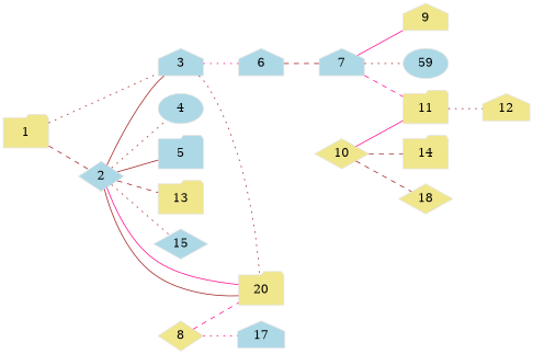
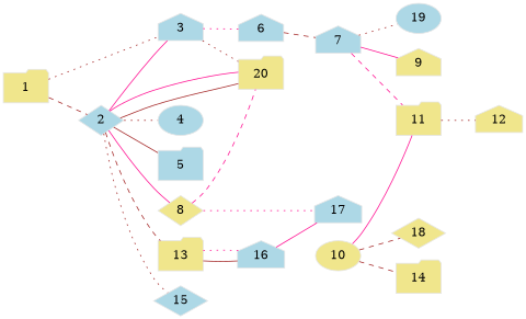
  graph {
    rankdir=LR
    node [color=gray90 fillcolor=khaki shape=house style=filled]
    edge [color=brown style=dotted]
    1 [shape=folder]
    2 [fillcolor=lightblue shape=diamond]
    3 [fillcolor=lightblue]
    4 [fillcolor=lightblue shape=ellipse]
    5 [fillcolor=lightblue shape=folder]
    8 [shape=diamond]
    13 [shape=folder]
    15 [fillcolor=lightblue shape=diamond]
    20 [shape=folder]
    6 [fillcolor=lightblue]
    17 [fillcolor=lightblue]
+   16 [fillcolor=lightblue]
    7 [fillcolor=lightblue]
-   10 [shape=diamond]
+   10 [shape=ellipse]
    11 [shape=folder]
    14 [shape=folder]
    18 [shape=diamond]
    9
-   19 [fillcolor=lightblue shape=ellipse label=59]
+   19 [fillcolor=lightblue shape=ellipse]
    12
    1 -- 2 [style=dashed]
    1 -- 3
-   2 -- 3 [style=solid]
+   2 -- 3 [color=deeppink style=solid]
    2 -- 4
    2 -- 5 [style=solid]
+   2 -- 8 [color=deeppink style=solid]
    2 -- 13 [style=dashed]
    2 -- 15
    2 -- 20 [style=solid]
    2 -- 20 [color=deeppink style=solid]
    3 -- 20
    3 -- 6 [color=deeppink]
    8 -- 20 [color=deeppink style=dashed]
    8 -- 17 [color=deeppink]
+   13 -- 16 [style=solid]
+   13 -- 16 [color=deeppink]
    6 -- 7 [style=dashed]
+   16 -- 17 [color=deeppink style=solid]
    7 -- 11 [color=deeppink style=dashed]
    7 -- 9 [color=deeppink style=solid]
    7 -- 19
    10 -- 11 [color=deeppink style=solid]
    10 -- 14 [style=dashed]
    10 -- 18 [style=dashed]
    11 -- 12
  }
